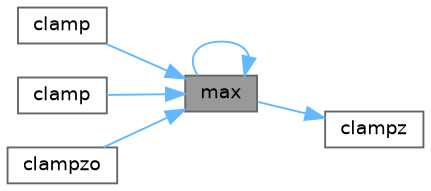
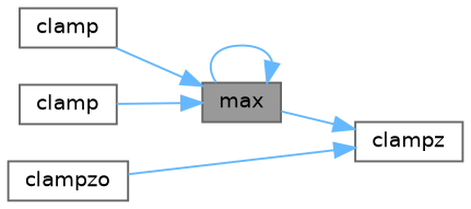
  digraph {
    rankdir=RL
    node [color=grey40 fillcolor=white fontname=Helvetica fontsize=10 shape=box style=filled]
    edge [color=steelblue1 dir=back fontname=Helvetica fontsize=10 labelfontname=Helvetica labelfontsize=10 style=solid]
    n1 [color=gray40 fillcolor=grey60 fontcolor=black height=0.2 label=max width=0.4]
    n2 [height=0.2 label=clamp width=0.4]
    n3 [height=0.2 label=clamp width=0.4]
    n4 [height=0.2 label=clampzo width=0.4]
    n5 [height=0.2 label=clampz width=0.4]
    n1 -> n1
    n1 -> n2
    n1 -> n3
-   n1 -> n4
+   n5 -> n4
    n5 -> n1
  }
